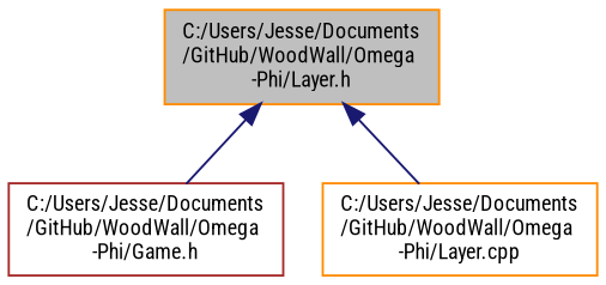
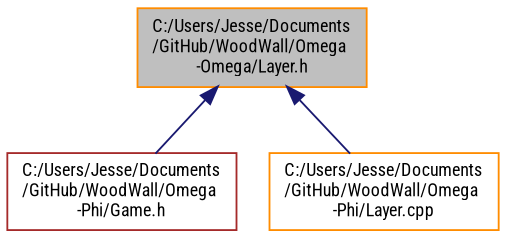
  digraph {
    fontname="Roboto Condensed"
    node [color=darkorange fillcolor=white fontname="Roboto Condensed" fontsize=10 shape=record style=filled]
    edge [color=midnightblue dir=back fontname="Roboto Condensed" fontsize=10 labelfontname=Helvetica labelfontsize=10 style=solid]
-   n1 [fillcolor=grey75 fontcolor=black height=0.2 label="C:/Users/Jesse/Documents\l/GitHub/WoodWall/Omega\l-Phi/Layer.h" width=0.4]
+   n1 [fillcolor=grey75 fontcolor=black height=0.2 label="C:/Users/Jesse/Documents\l/GitHub/WoodWall/Omega\l-Omega/Layer.h" width=0.4]
    n2 [color=brown height=0.2 label="C:/Users/Jesse/Documents\l/GitHub/WoodWall/Omega\l-Phi/Game.h" width=0.4]
    n3 [height=0.2 label="C:/Users/Jesse/Documents\l/GitHub/WoodWall/Omega\l-Phi/Layer.cpp" width=0.4]
    n1 -> n2
    n1 -> n3
  }
